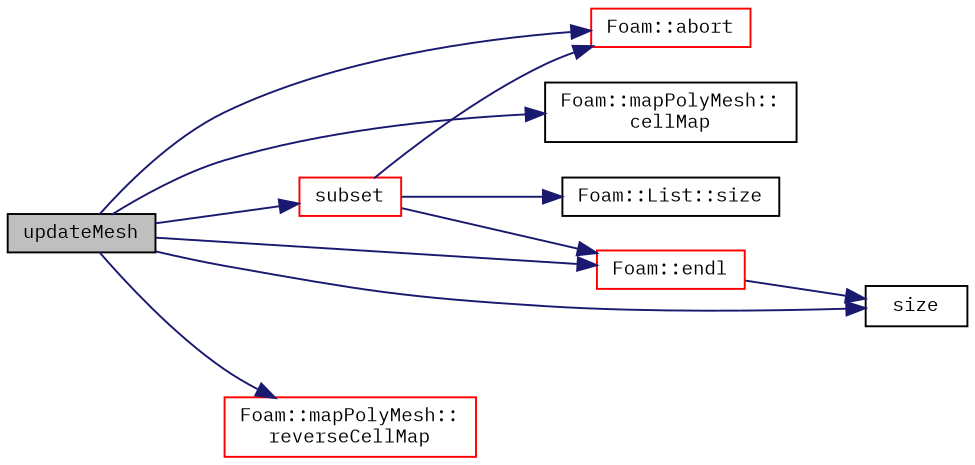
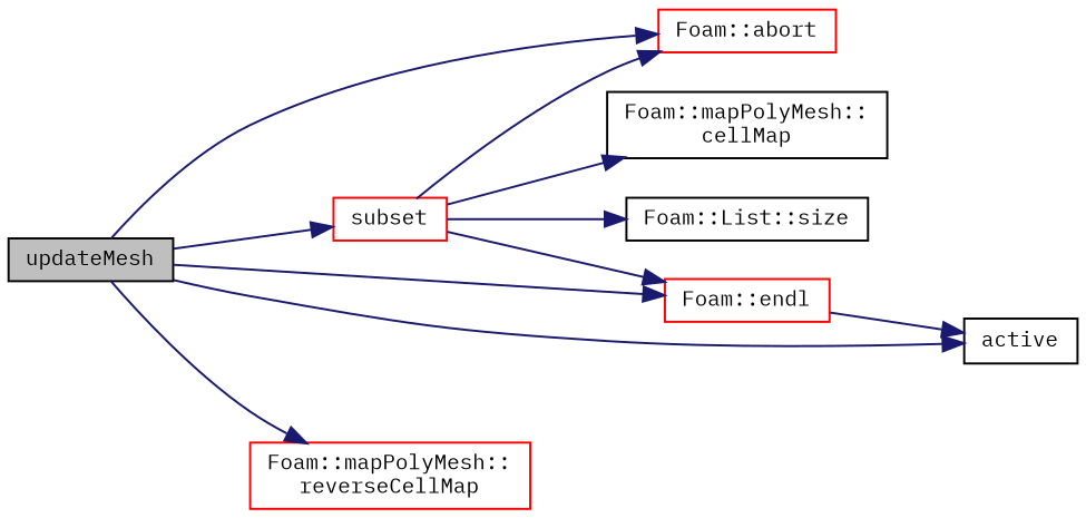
  digraph {
    fontname="IBM Plex Mono"
    rankdir=LR
    node [color=black fontname="IBM Plex Mono" fontsize=10 shape=record]
    edge [color=midnightblue fontname="IBM Plex Mono" fontsize=10 labelfontname=Helvetica labelfontsize=10 style=solid]
    n1 [fillcolor=grey75 fontcolor=black height=0.2 label=updateMesh style=filled width=0.4]
    n2 [color=red height=0.2 label="Foam::abort" width=0.4]
-   n3 [height=0.2 label=size width=0.4]
+   n3 [height=0.2 label=active width=0.4]
    n4 [height=0.2 label="Foam::mapPolyMesh::\lcellMap" width=0.4]
    n5 [color=red height=0.2 label="Foam::endl" width=0.4]
    n6 [color=red height=0.2 label="Foam::mapPolyMesh::\lreverseCellMap" width=0.4]
    n7 [color=red height=0.2 label=subset width=0.4]
    n8 [height=0.2 label="Foam::List::size" width=0.4]
    n1 -> n2
    n1 -> n3
-   n1 -> n4
+   n7 -> n4
    n1 -> n5
    n1 -> n6
    n1 -> n7
    n5 -> n3
    n7 -> n2
    n7 -> n5
    n7 -> n8
  }
